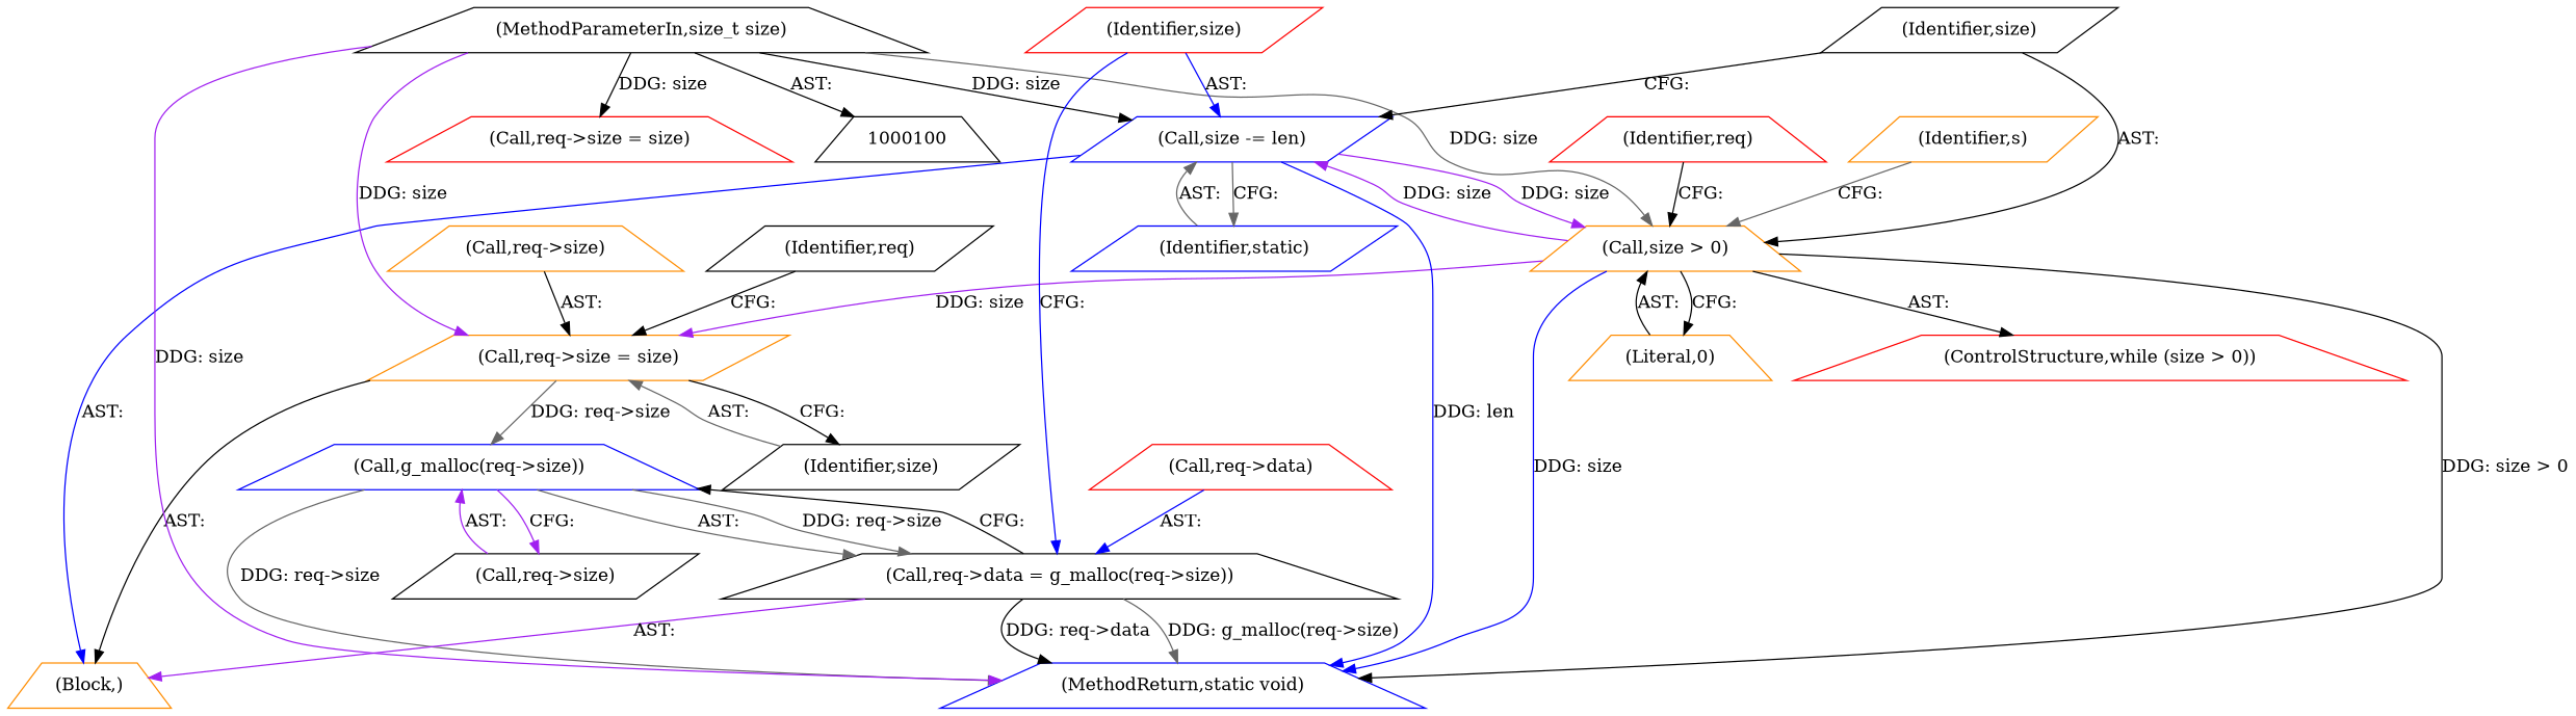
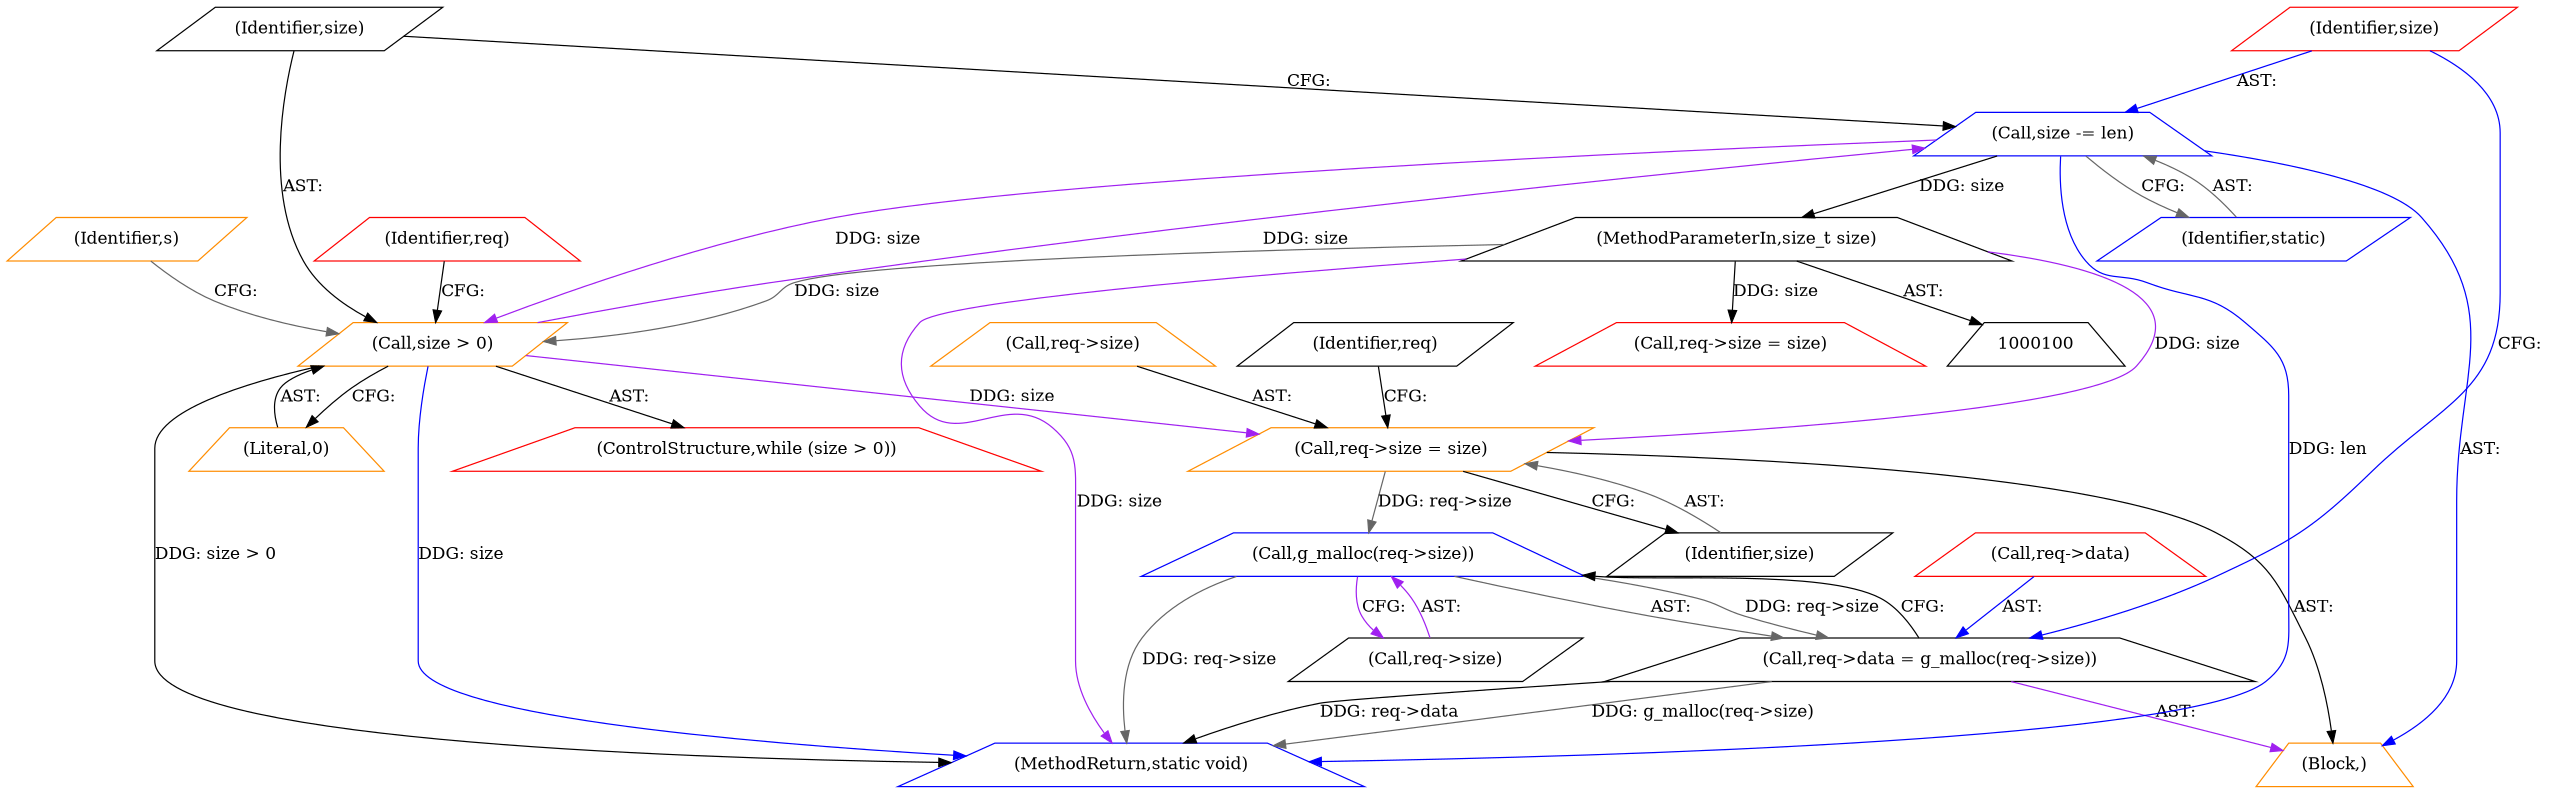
  digraph {
    node [color=black shape=trapezium]
    edge [color=black]
    n1 [color=darkorange label="(Call,req->size = size)" shape=parallelogram]
    n2 [color=blue label="(Call,g_malloc(req->size))"]
    n3 [color=darkorange label="(Block,)"]
    n4 [label="(Identifier,size)" shape=parallelogram]
    n5 [color=blue label="(MethodReturn,static void)"]
    n6 [label="(Call,req->data = g_malloc(req->size))"]
    n7 [label="(Call,req->size)" shape=parallelogram]
-   n8 [color=darkorange label="(Call,size > 0)"]
-   n9 [color=blue label="(Call,size -= len)" shape=parallelogram]
+   n8 [color=darkorange label="(Call,size > 0)" shape=parallelogram]
+   n9 [color=blue label="(Call,size -= len)"]
    n10 [color=red label="(ControlStructure,while (size > 0))"]
    n11 [color=darkorange label="(Literal,0)"]
    n12 [color=blue label="(Identifier,static)" shape=parallelogram]
    n13 [label="(MethodParameterIn,size_t size)"]
    n14 [color=red label="(Call,req->size = size)"]
    1000100
    n16 [color=red label="(Identifier,req)"]
    n17 [color=red label="(Identifier,size)" shape=parallelogram]
    n18 [color=red label="(Call,req->data)"]
    n19 [label="(Identifier,size)" shape=parallelogram]
    n20 [color=darkorange label="(Call,req->size)"]
    n21 [label="(Identifier,req)" shape=parallelogram]
    n22 [color=darkorange label="(Identifier,s)" shape=parallelogram]
    n1 -> n2 [color=gray40 label="DDG: req->size"]
    n1 -> n3 [label="AST: "]
    n1 -> n4 [label="CFG: "]
    n2 -> n5 [color=gray40 label="DDG: req->size"]
    n2 -> n6 [color=gray40 label="AST: "]
    n2 -> n6 [color=gray40 label="DDG: req->size"]
    n2 -> n7 [color=purple label="CFG: "]
    n4 -> n1 [color=gray40 label="AST: "]
    n6 -> n2 [label="CFG: "]
    n6 -> n3 [color=purple label="AST: "]
    n6 -> n5 [color=gray40 label="DDG: g_malloc(req->size)"]
    n6 -> n5 [label="DDG: req->data"]
    n7 -> n2 [color=purple label="AST: "]
    n8 -> n1 [color=purple label="DDG: size"]
    n8 -> n5 [color=blue label="DDG: size"]
    n8 -> n5 [label="DDG: size > 0"]
    n8 -> n9 [color=purple label="DDG: size"]
    n8 -> n10 [label="AST: "]
    n8 -> n11 [label="CFG: "]
    n9 -> n3 [color=blue label="AST: "]
    n9 -> n5 [color=blue label="DDG: len"]
    n9 -> n8 [color=purple label="DDG: size"]
    n9 -> n12 [color=gray40 label="CFG: "]
    n11 -> n8 [label="AST: "]
    n12 -> n9 [color=gray40 label="AST: "]
    n13 -> n1 [color=purple label="DDG: size"]
    n13 -> n5 [color=purple label="DDG: size"]
    n13 -> n8 [color=gray40 label="DDG: size"]
-   n13 -> n9 [label="DDG: size"]
+   n9 -> n13 [label="DDG: size"]
    n13 -> n14 [label="DDG: size"]
    n13 -> 1000100 [label="AST: "]
    n16 -> n8 [label="CFG: "]
    n17 -> n6 [color=blue label="CFG: "]
    n17 -> n9 [color=blue label="AST: "]
    n18 -> n6 [color=blue label="AST: "]
    n19 -> n8 [label="AST: "]
    n19 -> n9 [label="CFG: "]
    n20 -> n1 [label="AST: "]
    n21 -> n1 [label="CFG: "]
    n22 -> n8 [color=gray40 label="CFG: "]
  }
